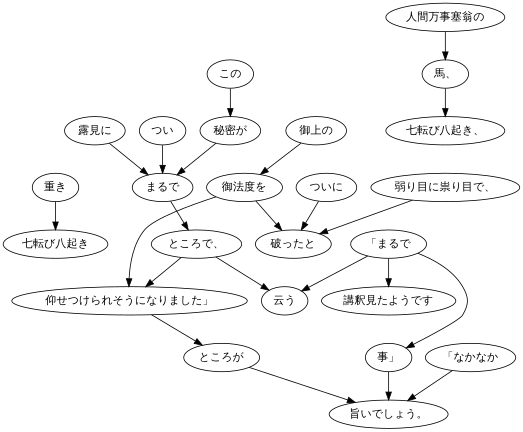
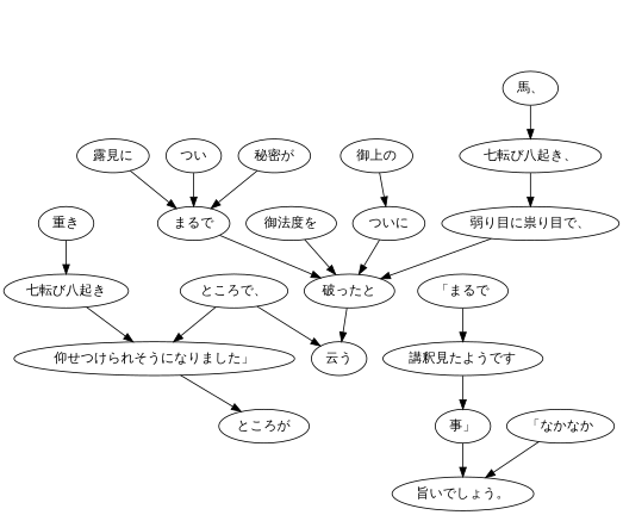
  digraph {
    fontname="Open Sans"
    node [fontname="Open Sans"]
    edge [fontname="Open Sans"]
    n1 [label="ところが"]
    n2 [label="旨いでしょう。"]
-   n3 [label="人間万事塞翁の"]
    n4 [label="馬、"]
    n5 [label="七転び八起き、"]
    n6 [label="弱り目に祟り目で、"]
    n7 [label="破ったと"]
    n8 [label="云う"]
    n9 [label="つい"]
    n10 [label="まるで"]
-   n11 [label="この"]
    n12 [label="秘密が"]
    n13 [label="露見に"]
    n14 [label="ついに"]
    n15 [label="御上の"]
    n16 [label="御法度を"]
    n17 [label="ところで、"]
    n18 [label="仰せつけられそうになりました」"]
    n19 [label="重き"]
    n20 [label="七転び八起き"]
    n21 [label="事」"]
    n22 [label="「まるで"]
    n23 [label="講釈見たようです"]
    n24 [label="「なかなか"]
-   n1 -> n2
-   n3 -> n4
    n4 -> n5
+   n5 -> n6
    n6 -> n7
-   n22 -> n8
+   n7 -> n8
    n9 -> n10
-   n10 -> n17
-   n11 -> n12
+   n10 -> n7
    n12 -> n10
    n13 -> n10
    n14 -> n7
-   n15 -> n16
+   n15 -> n14
    n16 -> n7
    n17 -> n8
    n17 -> n18
    n18 -> n1
    n19 -> n20
-   n16 -> n18
+   n20 -> n18
    n21 -> n2
    n22 -> n23
-   n22 -> n21
+   n23 -> n21
    n24 -> n2
  }
